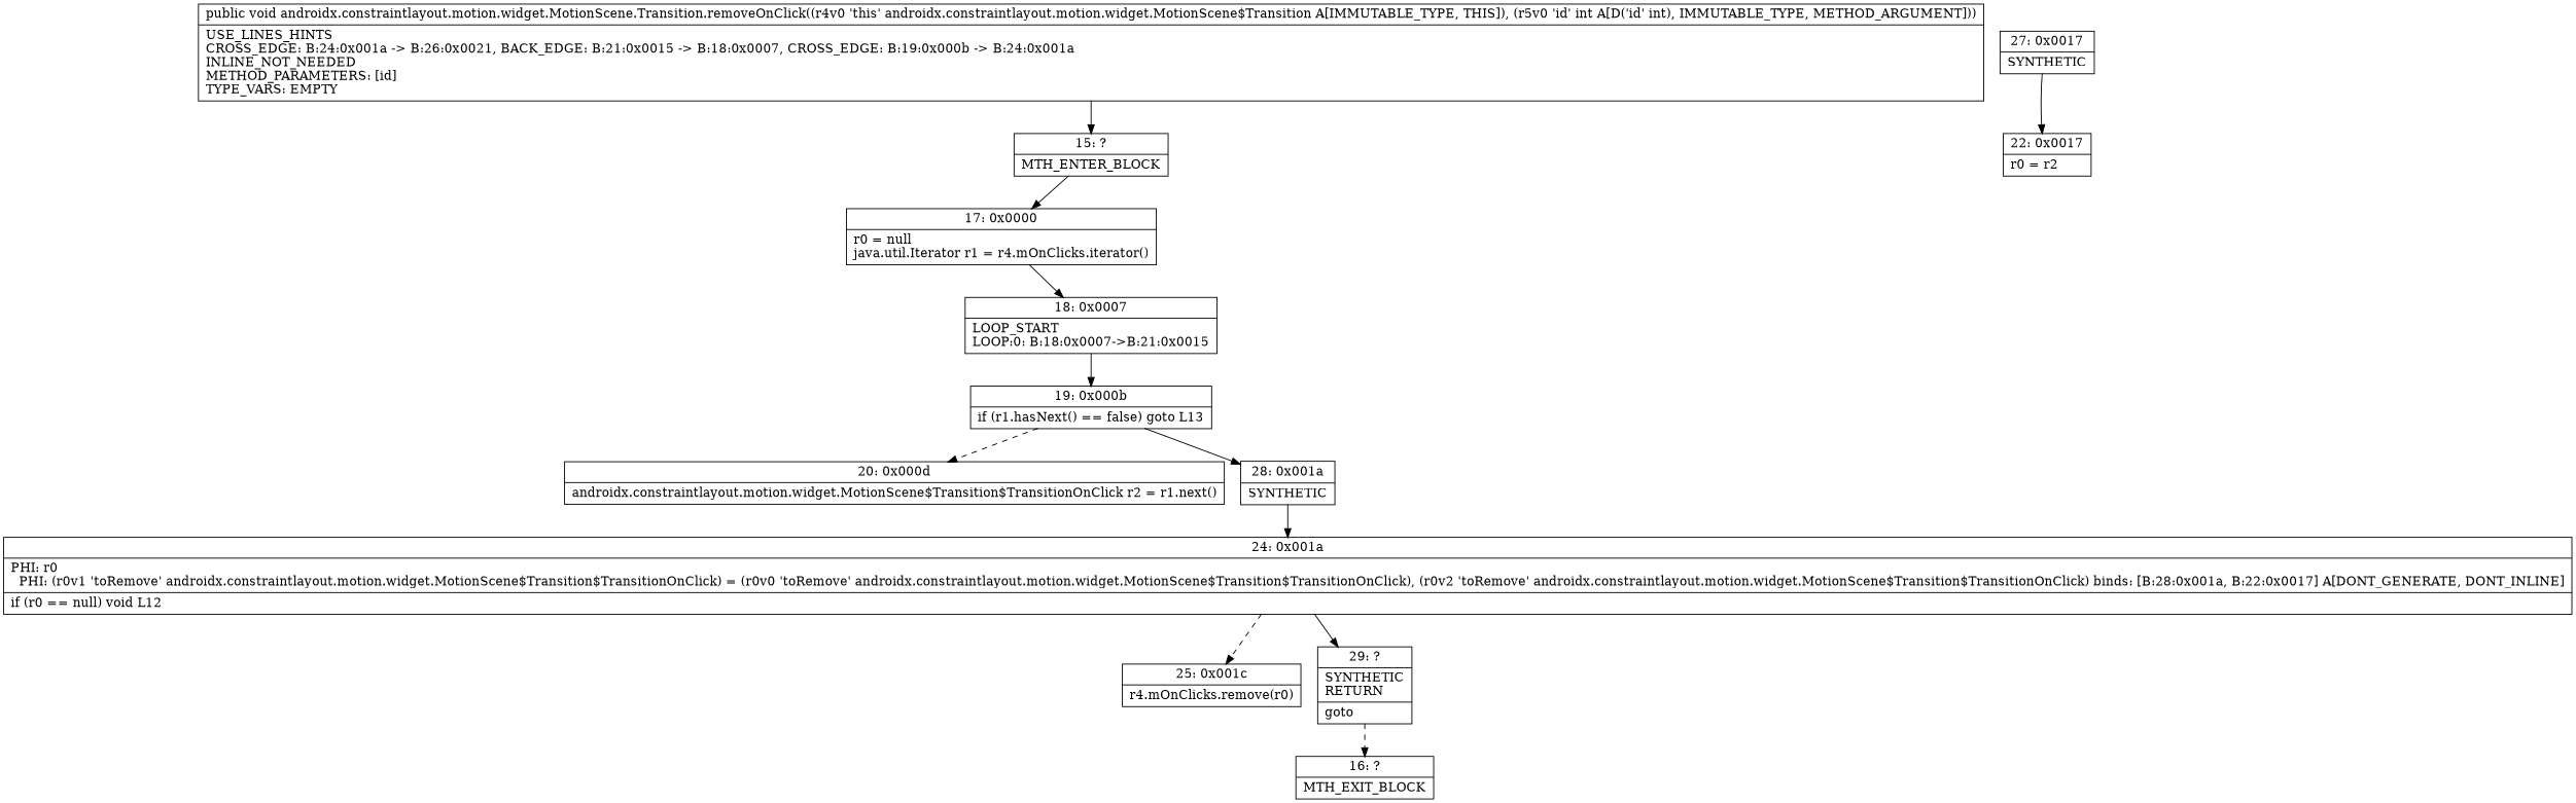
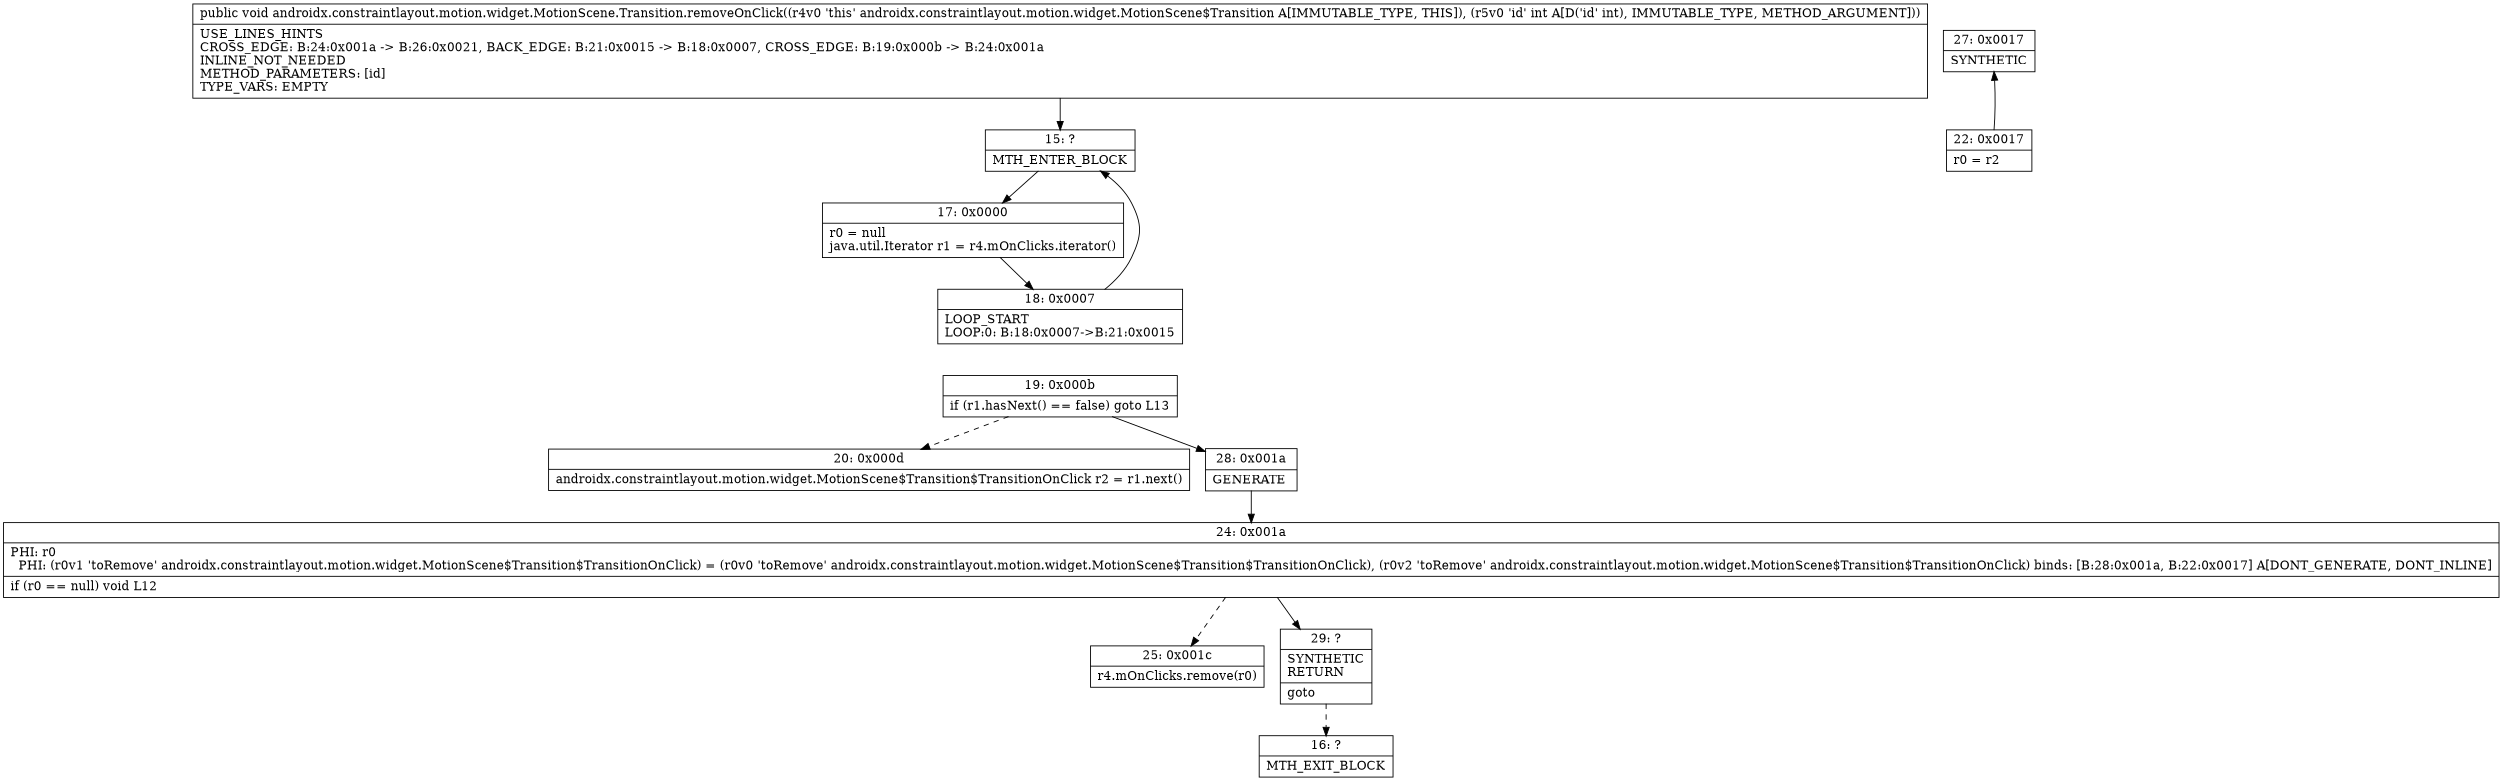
  digraph {
    node [shape=record]
    n1 [label="{15\:\ ?|MTH_ENTER_BLOCK\l}"]
    n2 [label="{17\:\ 0x0000|r0 = null\ljava.util.Iterator r1 = r4.mOnClicks.iterator()\l}"]
    n3 [label="{18\:\ 0x0007|LOOP_START\lLOOP:0: B:18:0x0007\-\>B:21:0x0015\l}"]
    n4 [label="{19\:\ 0x000b|if (r1.hasNext() == false) goto L13\l}"]
    n5 [label="{20\:\ 0x000d|androidx.constraintlayout.motion.widget.MotionScene$Transition$TransitionOnClick r2 = r1.next()\l}"]
-   n6 [label="{28\:\ 0x001a|SYNTHETIC\l}"]
+   n6 [label="{28\:\ 0x001a|GENERATE\l}"]
    n7 [label="{24\:\ 0x001a|PHI: r0 \l  PHI: (r0v1 'toRemove' androidx.constraintlayout.motion.widget.MotionScene$Transition$TransitionOnClick) = (r0v0 'toRemove' androidx.constraintlayout.motion.widget.MotionScene$Transition$TransitionOnClick), (r0v2 'toRemove' androidx.constraintlayout.motion.widget.MotionScene$Transition$TransitionOnClick) binds: [B:28:0x001a, B:22:0x0017] A[DONT_GENERATE, DONT_INLINE]\l|if (r0 == null) void L12\l}"]
    n8 [label="{27\:\ 0x0017|SYNTHETIC\l}"]
    n9 [label="{22\:\ 0x0017|r0 = r2\l}"]
    n10 [label="{25\:\ 0x001c|r4.mOnClicks.remove(r0)\l}"]
    n11 [label="{29\:\ ?|SYNTHETIC\lRETURN\l|goto\l}"]
    n12 [label="{16\:\ ?|MTH_EXIT_BLOCK\l}"]
    n13 [label="{public void androidx.constraintlayout.motion.widget.MotionScene.Transition.removeOnClick((r4v0 'this' androidx.constraintlayout.motion.widget.MotionScene$Transition A[IMMUTABLE_TYPE, THIS]), (r5v0 'id' int A[D('id' int), IMMUTABLE_TYPE, METHOD_ARGUMENT]))  | USE_LINES_HINTS\lCROSS_EDGE: B:24:0x001a \-\> B:26:0x0021, BACK_EDGE: B:21:0x0015 \-\> B:18:0x0007, CROSS_EDGE: B:19:0x000b \-\> B:24:0x001a\lINLINE_NOT_NEEDED\lMETHOD_PARAMETERS: [id]\lTYPE_VARS: EMPTY\l}"]
    n1 -> n2
    n2 -> n3
-   n3 -> n4
+   n3 -> n1
    n4 -> n5 [style=dashed]
    n4 -> n6
    n6 -> n7
    n7 -> n10 [style=dashed]
    n7 -> n11
-   n8 -> n9
+   n9 -> n8
    n11 -> n12 [style=dashed]
    n13 -> n1
  }
